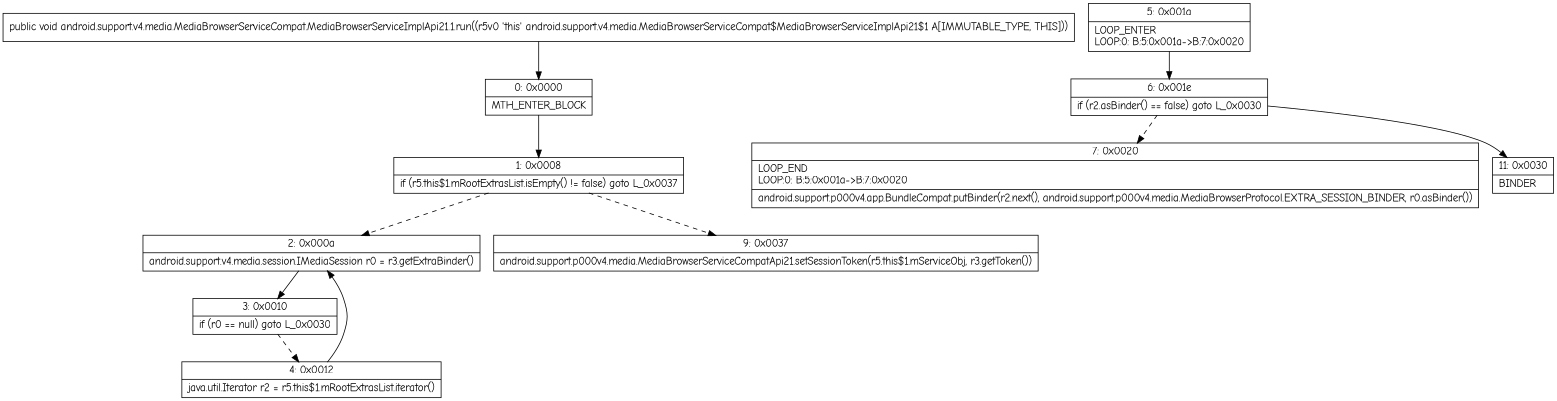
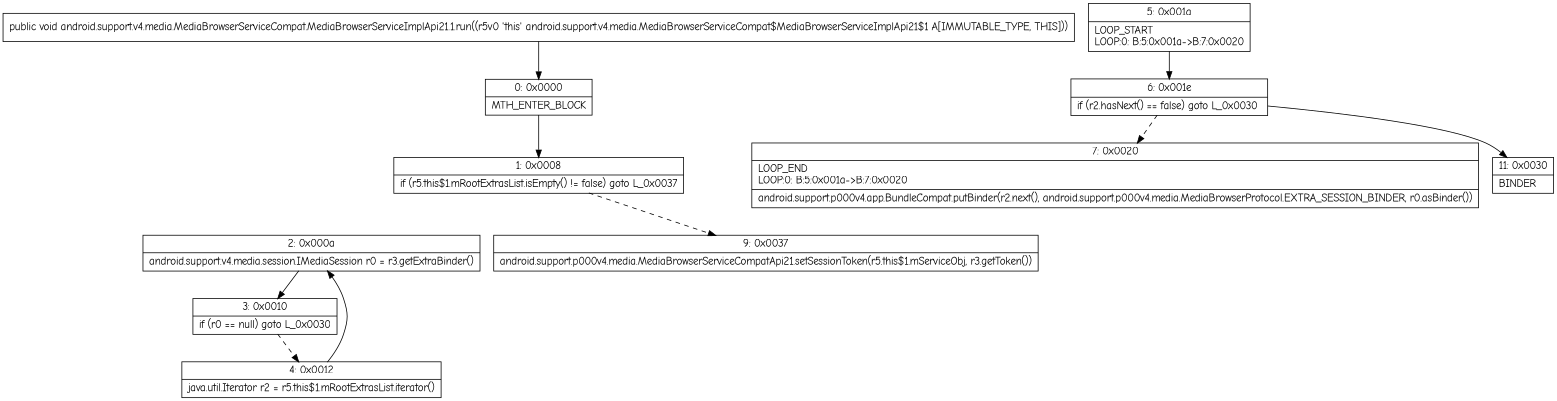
  digraph {
    fontname="Comic Neue"
    node [fontname="Comic Neue" shape=record]
    edge [fontname="Comic Neue"]
    n1 [label="{0\:\ 0x0000|MTH_ENTER_BLOCK\l}"]
    n2 [label="{1\:\ 0x0008|if (r5.this$1.mRootExtrasList.isEmpty() != false) goto L_0x0037\l}"]
    n3 [label="{2\:\ 0x000a|android.support.v4.media.session.IMediaSession r0 = r3.getExtraBinder()\l}"]
    n4 [label="{9\:\ 0x0037|android.support.p000v4.media.MediaBrowserServiceCompatApi21.setSessionToken(r5.this$1.mServiceObj, r3.getToken())\l}"]
    n5 [label="{3\:\ 0x0010|if (r0 == null) goto L_0x0030\l}"]
    n6 [label="{4\:\ 0x0012|java.util.Iterator r2 = r5.this$1.mRootExtrasList.iterator()\l}"]
-   n7 [label="{5\:\ 0x001a|LOOP_ENTER\lLOOP:0: B:5:0x001a\-\>B:7:0x0020\l}"]
-   n8 [label="{6\:\ 0x001e|if (r2.asBinder() == false) goto L_0x0030\l}"]
+   n7 [label="{5\:\ 0x001a|LOOP_START\lLOOP:0: B:5:0x001a\-\>B:7:0x0020\l}"]
+   n8 [label="{6\:\ 0x001e|if (r2.hasNext() == false) goto L_0x0030\l}"]
    n9 [label="{7\:\ 0x0020|LOOP_END\lLOOP:0: B:5:0x001a\-\>B:7:0x0020\l|android.support.p000v4.app.BundleCompat.putBinder(r2.next(), android.support.p000v4.media.MediaBrowserProtocol.EXTRA_SESSION_BINDER, r0.asBinder())\l}"]
    n10 [label="{11\:\ 0x0030|BINDER\l}"]
    n11 [label="{public void android.support.v4.media.MediaBrowserServiceCompat.MediaBrowserServiceImplApi21.1.run((r5v0 'this' android.support.v4.media.MediaBrowserServiceCompat$MediaBrowserServiceImplApi21$1 A[IMMUTABLE_TYPE, THIS])) }"]
    n1 -> n2
-   n2 -> n3 [style=dashed]
    n2 -> n4 [style=dashed]
    n3 -> n5
    n5 -> n6 [style=dashed]
    n6 -> n3
    n7 -> n8
    n8 -> n9 [style=dashed]
    n8 -> n10
    n11 -> n1
  }
